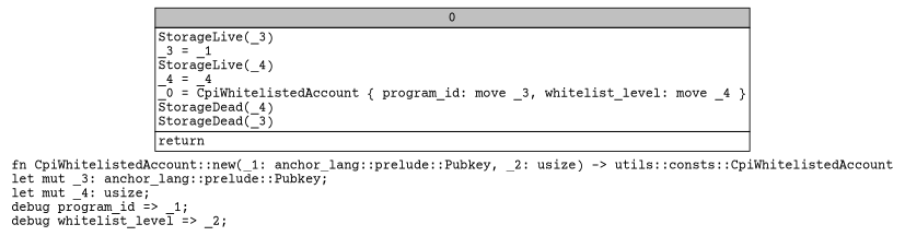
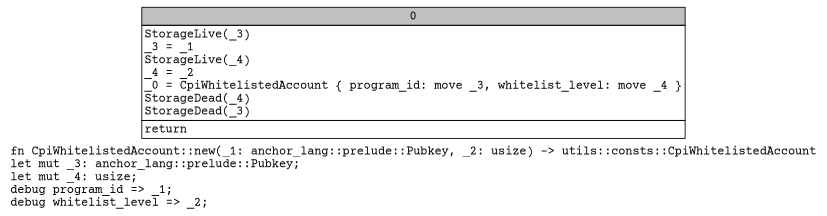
  digraph {
    fontname="Courier Prime"
    label=<fn CpiWhitelistedAccount::new(_1: anchor_lang::prelude::Pubkey, _2: usize) -&gt; utils::consts::CpiWhitelistedAccount<br align="left"/>let mut _3: anchor_lang::prelude::Pubkey;<br align="left"/>let mut _4: usize;<br align="left"/>debug program_id =&gt; _1;<br align="left"/>debug whitelist_level =&gt; _2;<br align="left"/>>
-   n1 [fontname="Courier Prime" label=<<table border="0" cellborder="1" cellspacing="0"><tr><td bgcolor="gray" align="center" colspan="1">0</td></tr><tr><td align="left" balign="left">StorageLive(_3)<br/>_3 = _1<br/>StorageLive(_4)<br/>_4 = _4<br/>_0 = CpiWhitelistedAccount { program_id: move _3, whitelist_level: move _4 }<br/>StorageDead(_4)<br/>StorageDead(_3)<br/></td></tr><tr><td align="left">return</td></tr></table>> shape=none]
+   n1 [fontname="Courier Prime" label=<<table border="0" cellborder="1" cellspacing="0"><tr><td bgcolor="gray" align="center" colspan="1">0</td></tr><tr><td align="left" balign="left">StorageLive(_3)<br/>_3 = _1<br/>StorageLive(_4)<br/>_4 = _2<br/>_0 = CpiWhitelistedAccount { program_id: move _3, whitelist_level: move _4 }<br/>StorageDead(_4)<br/>StorageDead(_3)<br/></td></tr><tr><td align="left">return</td></tr></table>> shape=none]
  }
